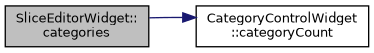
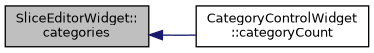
  digraph {
    rankdir=LR
    node [color=black fontname=Helvetica fontsize=10 shape=record style=filled]
    n1 [fillcolor=grey75 fontcolor=black height=0.2 label="SliceEditorWidget::\lcategories" width=0.4]
    n2 [fillcolor=white height=0.2 label="CategoryControlWidget\l::categoryCount" width=0.4]
-   n2 -> n1 [color=midnightblue dir=back fontname=Helvetica fontsize=10 labelfontname=Helvetica labelfontsize=10 style=solid]
+   n1 -> n2 [color=midnightblue dir=back fontname=Helvetica fontsize=10 labelfontname=Helvetica labelfontsize=10 style=solid]
  }
